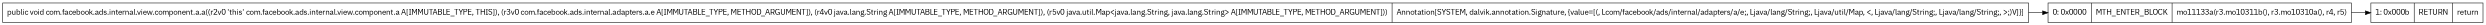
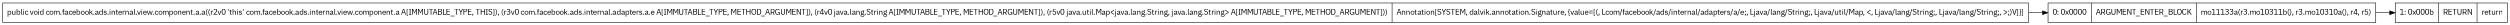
  digraph {
    rankdir=LR
    fontname="IBM Plex Sans"
    node [shape=record fontname="IBM Plex Sans"]
    edge [fontname="IBM Plex Sans"]
-   n1 [label="{0\:\ 0x0000|MTH_ENTER_BLOCK\l|mo11133a(r3.mo10311b(), r3.mo10310a(), r4, r5)\l}"]
+   n1 [label="{0\:\ 0x0000|ARGUMENT_ENTER_BLOCK\l|mo11133a(r3.mo10311b(), r3.mo10310a(), r4, r5)\l}"]
    n2 [label="{1\:\ 0x000b|RETURN\l|return\l}"]
    n3 [label="{public void com.facebook.ads.internal.view.component.a.a((r2v0 'this' com.facebook.ads.internal.view.component.a A[IMMUTABLE_TYPE, THIS]), (r3v0 com.facebook.ads.internal.adapters.a.e A[IMMUTABLE_TYPE, METHOD_ARGUMENT]), (r4v0 java.lang.String A[IMMUTABLE_TYPE, METHOD_ARGUMENT]), (r5v0 java.util.Map\<java.lang.String, java.lang.String\> A[IMMUTABLE_TYPE, METHOD_ARGUMENT]))  | Annotation[SYSTEM, dalvik.annotation.Signature, \{value=[(, Lcom\/facebook\/ads\/internal\/adapters\/a\/e;, Ljava\/lang\/String;, Ljava\/util\/Map, \<, Ljava\/lang\/String;, Ljava\/lang\/String;, \>;)V]\}]\l}"]
    n1 -> n2
    n3 -> n1
  }
